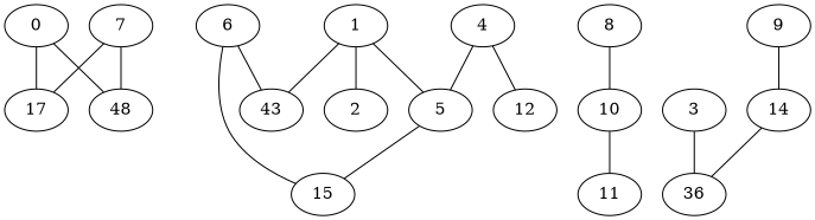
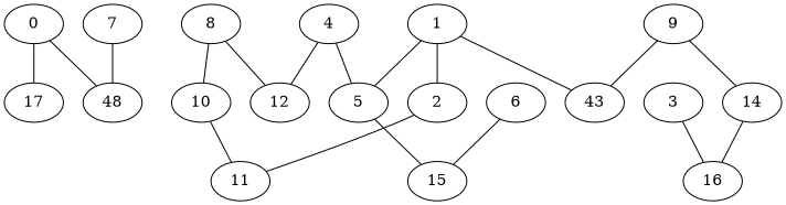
  graph {
    node [type=corner x=211]
    edge [angle0=1.55 frequency=1 type0=line]
    0 [x=185 y=123]
    17 [x=354 y=110]
    n3 [label=48 x=189 y=407]
    1 [type=intersection x=215 y=247]
    2 [x=219 y=257]
    5 [type=intersection x=307 y=229]
    n7 [label=43 y=219]
    11 [type=intersection x=245 y=263]
    15 [x=308 y=150]
    3 [x=85 y=-13]
-   16 [x=439 y=-19 label=36]
+   16 [x=439 y=-19]
    9 [x=94 y=535]
    14 [x=453 y=542]
    4 [type=intersection x=323 y=288]
    12 [x=323 y=358]
    6 [y=151]
    7 [x=361 y=388]
    8 [x=205 y=364]
    10 [x=225 y=276]
    0 -- 17 [angle0=-.08]
    0 -- n3 [angle0=1.56]
    1 -- 2 [angle0=1.19]
    1 -- 5 [angle0=-.19]
    1 -- n7 [angle0=1.43]
+   2 -- 11 [angle0=.23]
    5 -- 15 [angle0=-1.56]
    3 -- 16 [angle0=-.02]
    9 -- 14 [angle0=.02]
    14 -- 16
    4 -- 5 [angle0=1.31]
    4 -- 12 [angle0=-1.57]
-   6 -- n7 [angle0=-1.57]
+   9 -- n7 [angle0=-1.57]
    6 -- 15 [angle0=-.01]
-   7 -- 17
    7 -- n3 [angle0=-.11]
+   8 -- 12 [angle0=-.05]
    8 -- 10 [angle0=-1.35]
    10 -- 11 [angle0=-.58]
  }
